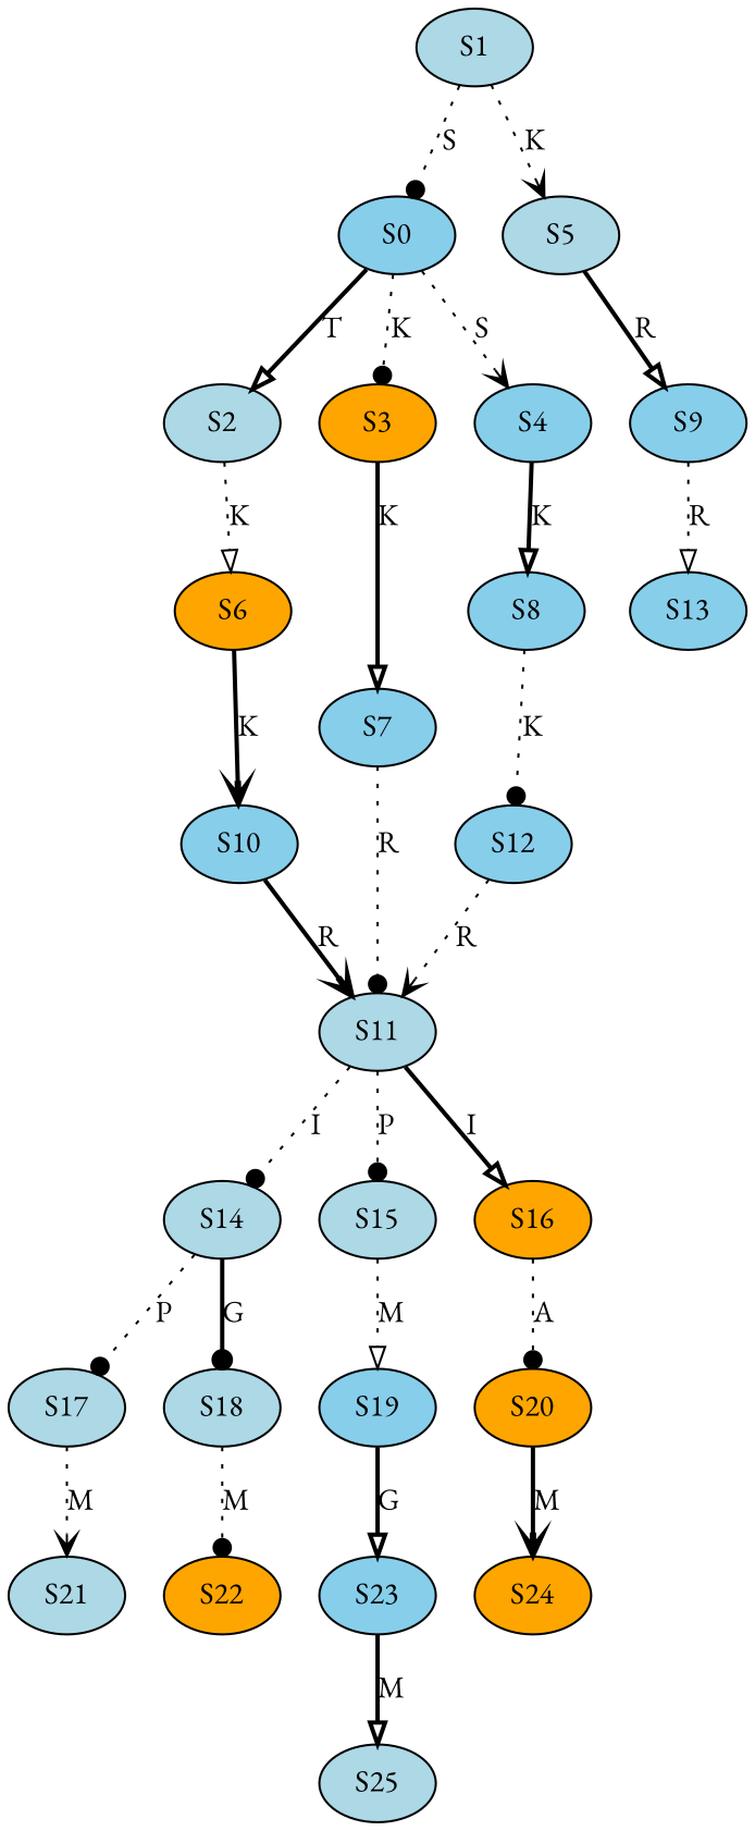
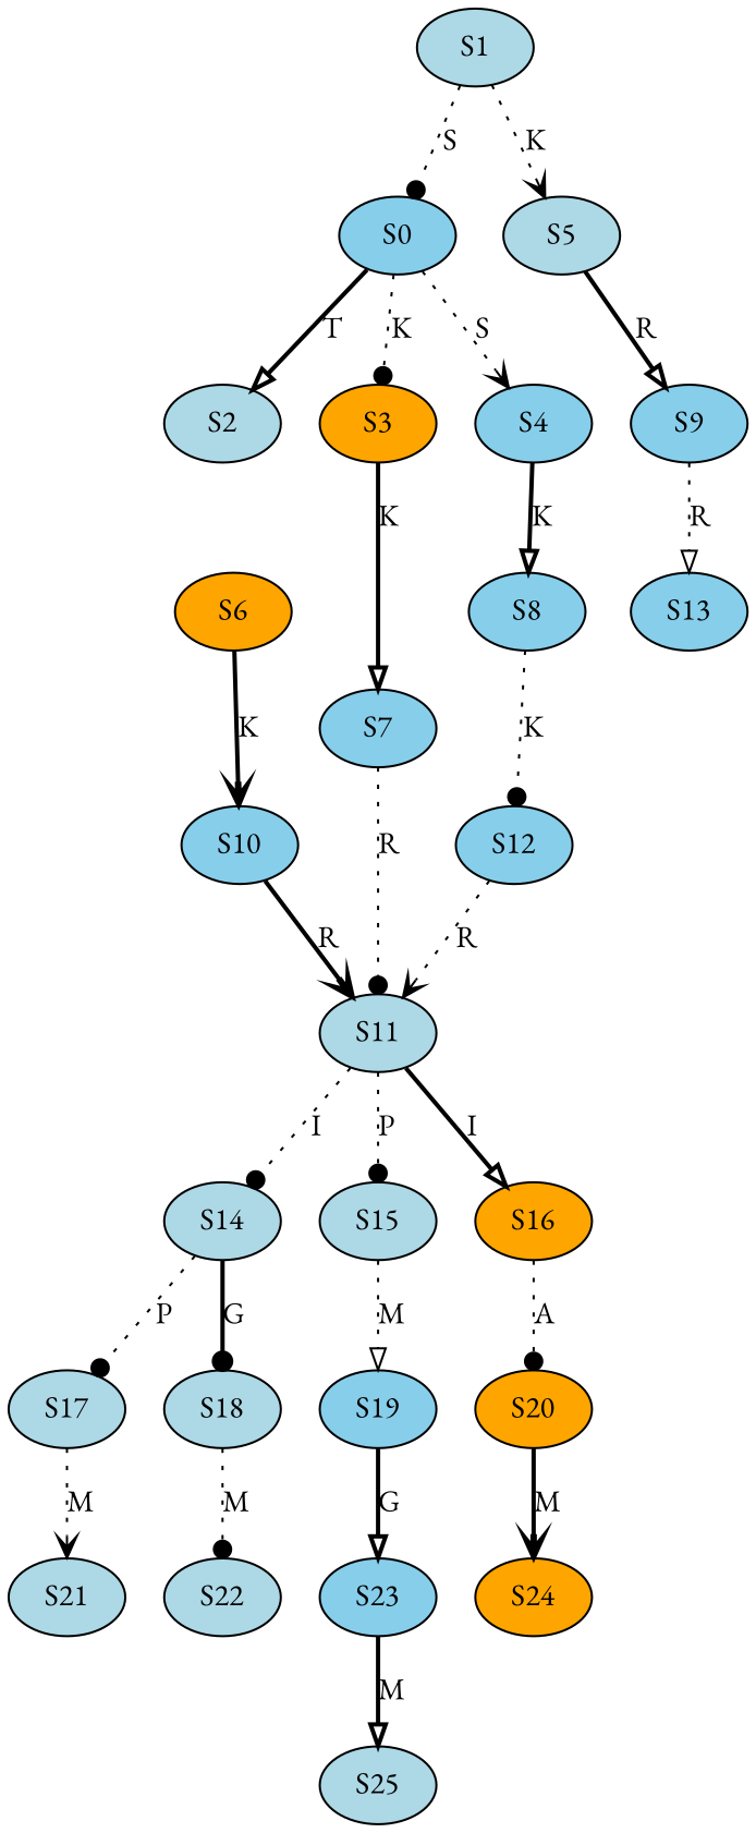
  strict digraph {
    fontname="EB Garamond"
    node [fillcolor=lightblue fontname="EB Garamond" style=filled]
    edge [arrowhead=onormal fontname="EB Garamond" style=dotted]
    S0 [fillcolor=skyblue]
    S2
    S3 [fillcolor=orange]
    S4 [fillcolor=skyblue]
    S1
    S5
    S6 [fillcolor=orange]
    S7 [fillcolor=skyblue]
    S8 [fillcolor=skyblue]
    S9 [fillcolor=skyblue]
    S10 [fillcolor=skyblue]
    S11
    S12 [fillcolor=skyblue]
    S13 [fillcolor=skyblue]
    S14
    S15
    S16 [fillcolor=orange]
    S17
    S18
    S19 [fillcolor=skyblue]
    S20 [fillcolor=orange]
    S21
-   S22 [fillcolor=orange]
+   S22
    S23 [fillcolor=skyblue]
    S24 [fillcolor=orange]
    S25
    S0 -> S2 [label=T style=bold]
    S0 -> S3 [arrowhead=dot label=K]
    S0 -> S4 [arrowhead=vee label=S]
-   S2 -> S6 [label=K]
    S3 -> S7 [label=K style=bold]
    S4 -> S8 [label=K style=bold]
    S1 -> S0 [arrowhead=dot label=S]
    S1 -> S5 [arrowhead=vee label=K]
    S5 -> S9 [label=R style=bold]
    S6 -> S10 [arrowhead=vee label=K style=bold]
    S7 -> S11 [arrowhead=dot label=R]
    S8 -> S12 [arrowhead=dot label=K]
    S9 -> S13 [label=R]
    S10 -> S11 [arrowhead=vee label=R style=bold]
    S11 -> S14 [arrowhead=dot label=I]
    S11 -> S15 [arrowhead=dot label=P]
    S11 -> S16 [label=I style=bold]
    S12 -> S11 [arrowhead=vee label=R]
    S14 -> S17 [arrowhead=dot label=P]
    S14 -> S18 [arrowhead=dot label=G style=bold]
    S15 -> S19 [label=M]
    S16 -> S20 [arrowhead=dot label=A]
    S17 -> S21 [arrowhead=vee label=M]
    S18 -> S22 [arrowhead=dot label=M]
    S19 -> S23 [label=G style=bold]
    S20 -> S24 [arrowhead=vee label=M style=bold]
    S23 -> S25 [label=M style=bold]
  }
